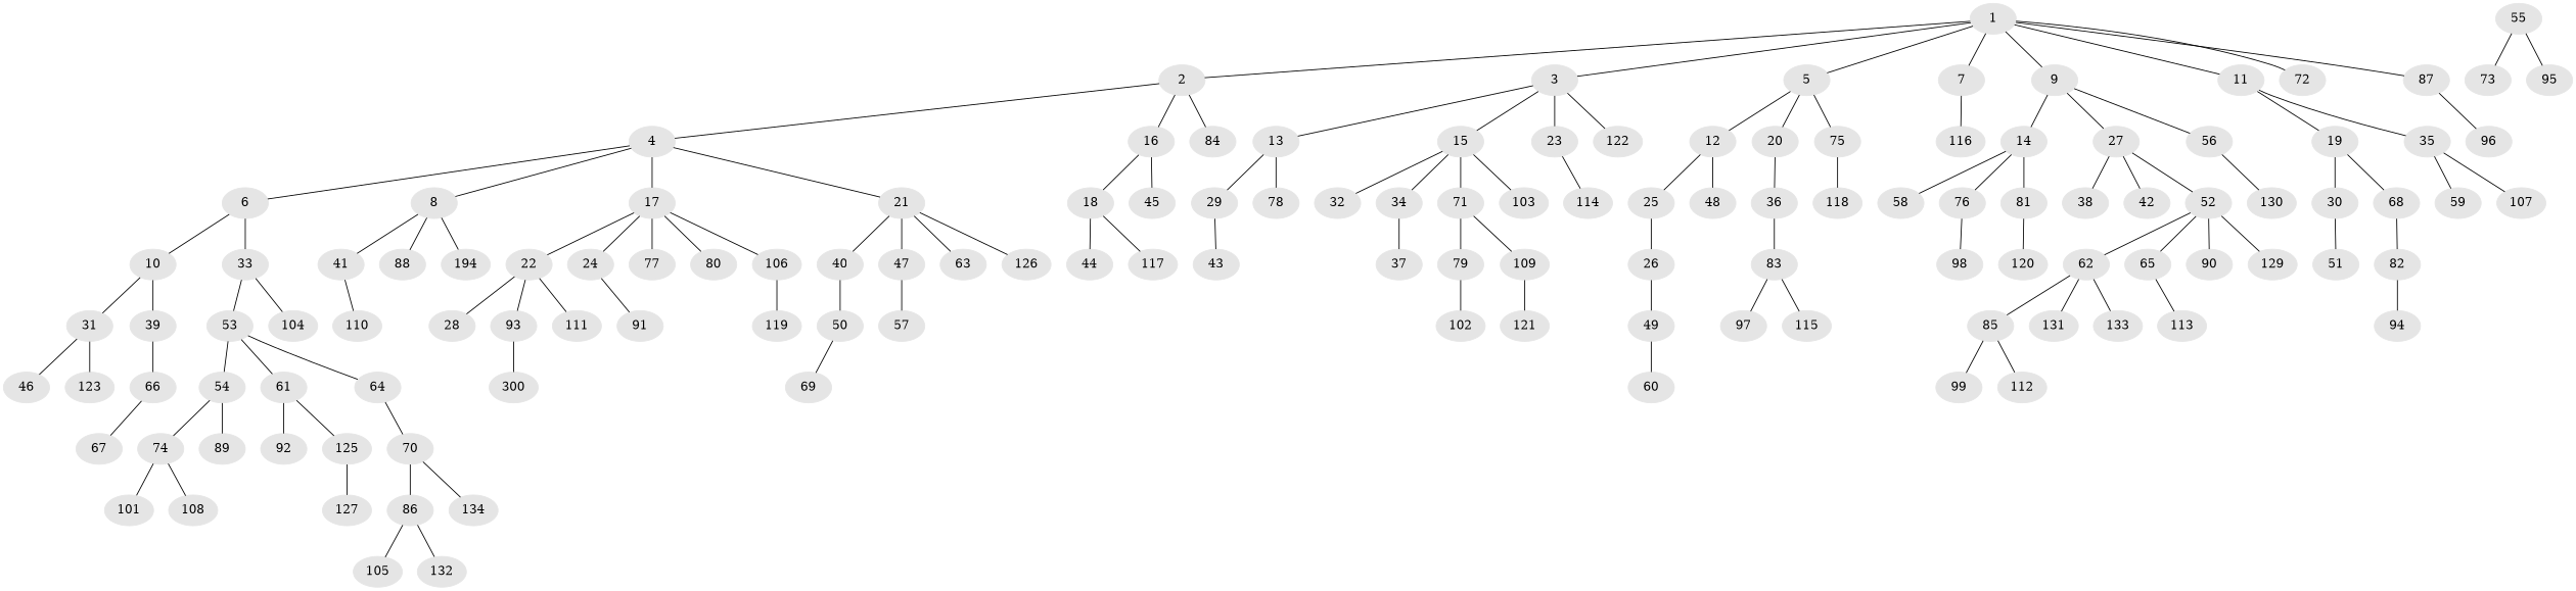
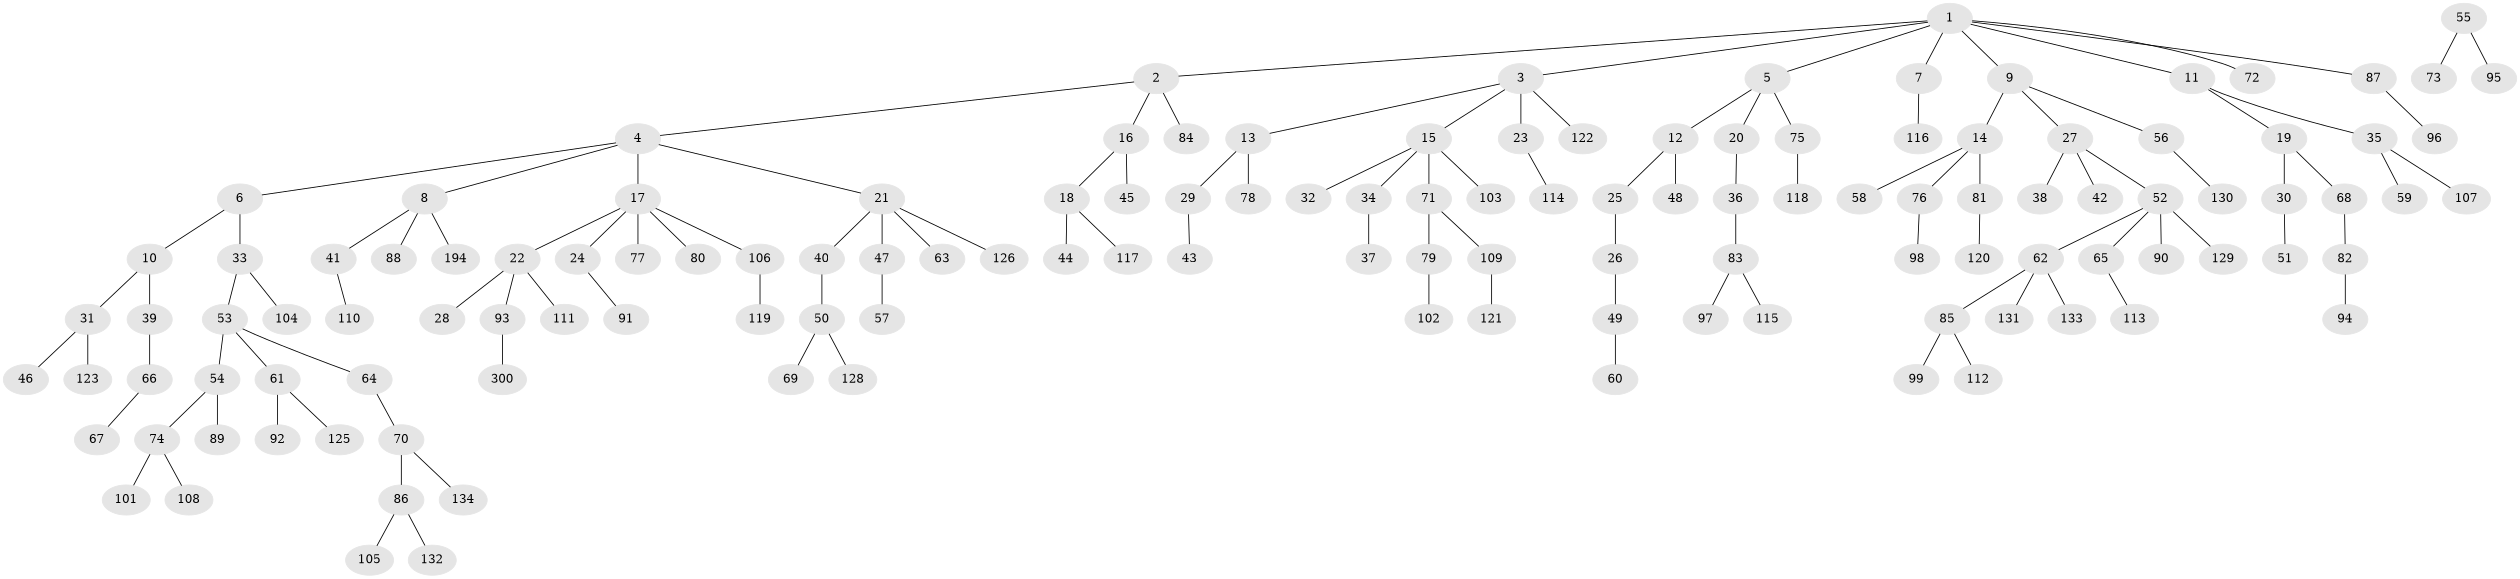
  graph {
    node [color=gray90 style=filled]
    1
    2
    3
    5
    7
    9
    11
    72
    87
    4
    16
    84
    13
    15
    23
    122
    12
    20
    75
    116
    14
    27
    56
    19
    35
    96
    6
    8
    17
    21
    18
    45
    29
    78
    32
    34
    71
    103
    114
    10
    33
    41
    88
    n44 [label=194]
    22
    24
    77
    80
    106
    40
    47
    63
    126
    25
    48
    36
    118
    31
    39
    53
    104
    110
    58
    76
    81
    38
    42
    52
    130
    46
    123
    66
    30
    68
    59
    107
    26
    43
    98
    120
    37
    79
    109
    44
    117
    28
    93
    111
    91
    119
    51
    55
    73
    95
    82
    83
    50
    57
    n99 [label=300]
    49
    60
    62
    65
    90
    129
    54
    61
    64
    97
    115
    67
    69
+   128
    85
    131
    133
    113
    74
    89
    92
    125
    70
    101
    108
-   127
    99
    112
    86
    134
    94
    105
    132
    102
    121
    1 -- 2
    1 -- 3
    1 -- 5
    1 -- 7
    1 -- 9
    1 -- 11
    1 -- 72
    1 -- 87
    2 -- 4
    2 -- 16
    2 -- 84
    3 -- 13
    3 -- 15
    3 -- 23
    3 -- 122
    5 -- 12
    5 -- 20
    5 -- 75
    7 -- 116
    9 -- 14
    9 -- 27
    9 -- 56
    11 -- 19
    11 -- 35
    87 -- 96
    4 -- 6
    4 -- 8
    4 -- 17
    4 -- 21
    16 -- 18
    16 -- 45
    13 -- 29
    13 -- 78
    15 -- 32
    15 -- 34
    15 -- 71
    15 -- 103
    23 -- 114
    12 -- 25
    12 -- 48
    20 -- 36
    75 -- 118
    14 -- 58
    14 -- 76
    14 -- 81
    27 -- 38
    27 -- 42
    27 -- 52
    56 -- 130
    19 -- 30
    19 -- 68
    35 -- 59
    35 -- 107
    6 -- 10
    6 -- 33
    8 -- 41
    8 -- 88
    8 -- n44
    17 -- 22
    17 -- 24
    17 -- 77
    17 -- 80
    17 -- 106
    21 -- 40
    21 -- 47
    21 -- 63
    21 -- 126
    18 -- 44
    18 -- 117
    29 -- 43
    34 -- 37
    71 -- 79
    71 -- 109
    10 -- 31
    10 -- 39
    33 -- 53
    33 -- 104
    41 -- 110
    22 -- 28
    22 -- 93
    22 -- 111
    24 -- 91
    106 -- 119
    40 -- 50
    47 -- 57
    25 -- 26
    36 -- 83
    31 -- 46
    31 -- 123
    39 -- 66
    53 -- 54
    53 -- 61
    53 -- 64
    76 -- 98
    81 -- 120
    52 -- 62
    52 -- 65
    52 -- 90
    52 -- 129
    66 -- 67
    30 -- 51
    68 -- 82
    26 -- 49
    79 -- 102
    109 -- 121
    93 -- n99
    55 -- 73
    55 -- 95
    82 -- 94
    83 -- 97
    83 -- 115
    50 -- 69
+   50 -- 128
    49 -- 60
    62 -- 85
    62 -- 131
    62 -- 133
    65 -- 113
    54 -- 74
    54 -- 89
    61 -- 92
    61 -- 125
    64 -- 70
    85 -- 99
    85 -- 112
    74 -- 101
    74 -- 108
-   125 -- 127
    70 -- 86
    70 -- 134
    86 -- 105
    86 -- 132
  }
